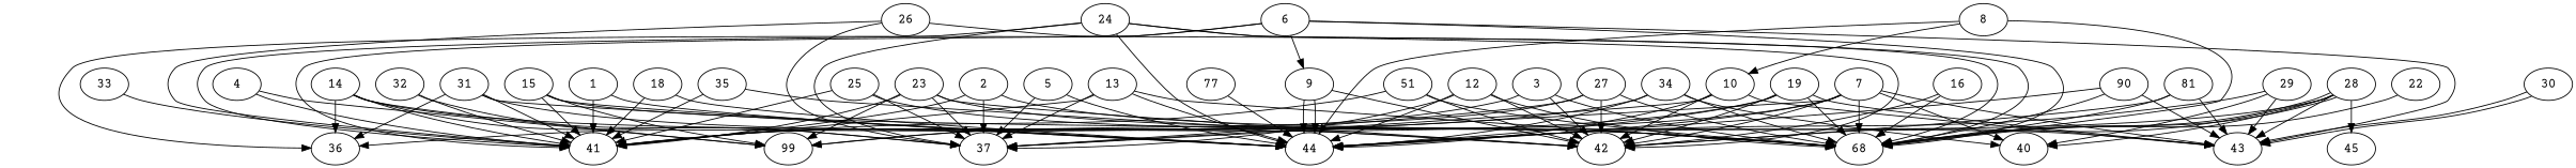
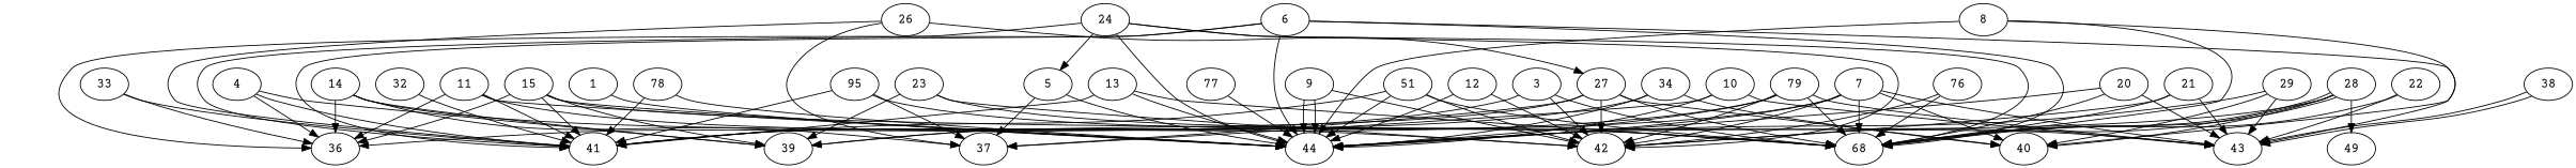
  digraph {
    fontname="Courier Prime"
    node [alpha=0.09 fontname="Courier Prime"]
    edge [fontname="Courier Prime"]
    1 [alpha=0.18 expect_size=38113280]
    41 [alpha=0.02 expect_size=13331456]
    44 [alpha=0.01 expect_size=34970624]
-   2 [alpha=0.13 expect_size=44032000]
    37 [alpha=0.14 expect_size=33654784]
    n6 [alpha=0.01 expect_size=29415424 label=68]
    3 [alpha=0.08 expect_size=44805120]
    36 [alpha=0.17 expect_size=34643968]
    42 [alpha=0.13 expect_size=32757760]
    4 [alpha=0.17 expect_size=22259712]
-   39 [alpha=0.07 expect_size=17313792 label=99]
+   39 [alpha=0.07 expect_size=17313792]
    5 [alpha=0.06 expect_size=38581248]
    6 [alpha=0.06 expect_size=18344960]
    43 [alpha=0.12 expect_size=46874624]
    7 [alpha=0.01 expect_size=23704576]
    40 [alpha=0.15 expect_size=39711744]
    8 [alpha=0.10 expect_size=47815680]
    9 [alpha=0.02 expect_size=47604736]
    10 [alpha=0.18 expect_size=16335872]
    n20 [alpha=0.05 expect_size=5456896 label=51]
    12 [alpha=0.02 expect_size=48496640]
    13 [alpha=0.04 expect_size=31718400]
    14 [alpha=0.06 expect_size=51465216]
    15 [alpha=0.13 expect_size=44903424]
-   16 [alpha=0.13 expect_size=12226560]
+   16 [alpha=0.13 expect_size=12226560 label=76]
    n26 [alpha=0.04 expect_size=25700352 label=77]
-   18 [alpha=0.07 expect_size=27883520]
-   19 [alpha=0.14 expect_size=51222528]
-   20 [alpha=0.11 expect_size=8880128 label=90]
-   21 [alpha=0.01 expect_size=51039232 label=81]
+   18 [alpha=0.07 expect_size=27883520 label=78]
+   19 [alpha=0.14 expect_size=51222528 label=79]
+   20 [alpha=0.11 expect_size=8880128]
+   21 [alpha=0.01 expect_size=51039232]
    22 [expect_size=16445440]
    23 [alpha=0.12 expect_size=21570560]
    24 [alpha=0.04 expect_size=30200832]
-   25 [expect_size=44851200]
+   25 [expect_size=44851200 label=95]
    26 [alpha=0.20 expect_size=28136448]
    27 [alpha=0.18 expect_size=11208704]
    28 [alpha=0.15 expect_size=19466240]
-   45 [alpha=0.07 expect_size=43270144]
+   45 [alpha=0.07 expect_size=43270144 label=49]
    29 [expect_size=36234240]
-   30 [expect_size=21956608]
-   31 [alpha=0.08 expect_size=47215616]
+   30 [expect_size=21956608 label=38]
+   31 [alpha=0.08 expect_size=47215616 label=11]
    32 [alpha=0.06 expect_size=50507776]
    33 [alpha=0.15 expect_size=23439360]
    34 [alpha=0.04 expect_size=5571584]
-   35 [expect_size=13921280]
-   1 -> 41
    1 -> 44
-   2 -> 41
-   2 -> 37
-   2 -> n6
    3 -> n6
    3 -> 36
    3 -> 42
    4 -> 41
+   4 -> 36
    4 -> 39
    5 -> 44
    5 -> 37
    6 -> 41
-   6 -> 9
+   6 -> 44
    6 -> n6
    6 -> 36
    6 -> 43
    7 -> 44
-   7 -> 37
    7 -> n6
    7 -> 42
    7 -> 39
    7 -> 43
    7 -> 40
    8 -> 44
    8 -> n6
-   8 -> 10
+   8 -> 40
    9 -> 44
    9 -> 44
    9 -> 42
    10 -> 44
    10 -> 37
-   10 -> 42
    10 -> 43
    n20 -> 41
+   n20 -> 44
    n20 -> n6
    n20 -> 42
    12 -> 44
-   12 -> 37
-   12 -> n6
    12 -> 42
    13 -> 41
    13 -> 44
-   13 -> 37
    13 -> n6
-   14 -> 41
    14 -> 44
    14 -> 37
    14 -> 36
    14 -> 39
    15 -> 41
    15 -> 44
+   15 -> 36
    15 -> 39
    15 -> 43
    16 -> n6
    16 -> 42
    n26 -> 44
    18 -> 41
    18 -> 44
    19 -> 41
    19 -> 44
    19 -> n6
    19 -> 42
    19 -> 43
    20 -> 44
    20 -> n6
    20 -> 43
    21 -> n6
    21 -> 42
    21 -> 43
    22 -> n6
-   23 -> 41
-   23 -> 37
    23 -> n6
    23 -> 42
    23 -> 39
    24 -> 41
    24 -> 44
-   24 -> 37
+   24 -> 5
    24 -> n6
    24 -> 42
    25 -> 41
    25 -> 37
    25 -> n6
    26 -> 41
    26 -> 37
-   26 -> n6
+   26 -> 27
    27 -> 37
    27 -> n6
    27 -> 42
    27 -> 39
+   27 -> 40
    28 -> 44
    28 -> n6
    28 -> n6
    28 -> 42
-   28 -> 43
+   22 -> 43
    28 -> 40
    28 -> 45
    29 -> 44
    29 -> 43
    29 -> 40
    30 -> 43
    30 -> 43
    31 -> 41
    31 -> 44
    31 -> 36
    31 -> 42
    32 -> 41
-   32 -> 37
    33 -> 41
+   33 -> 36
    34 -> 41
    34 -> 44
-   34 -> n6
    34 -> 40
-   35 -> 41
-   35 -> 42
  }
